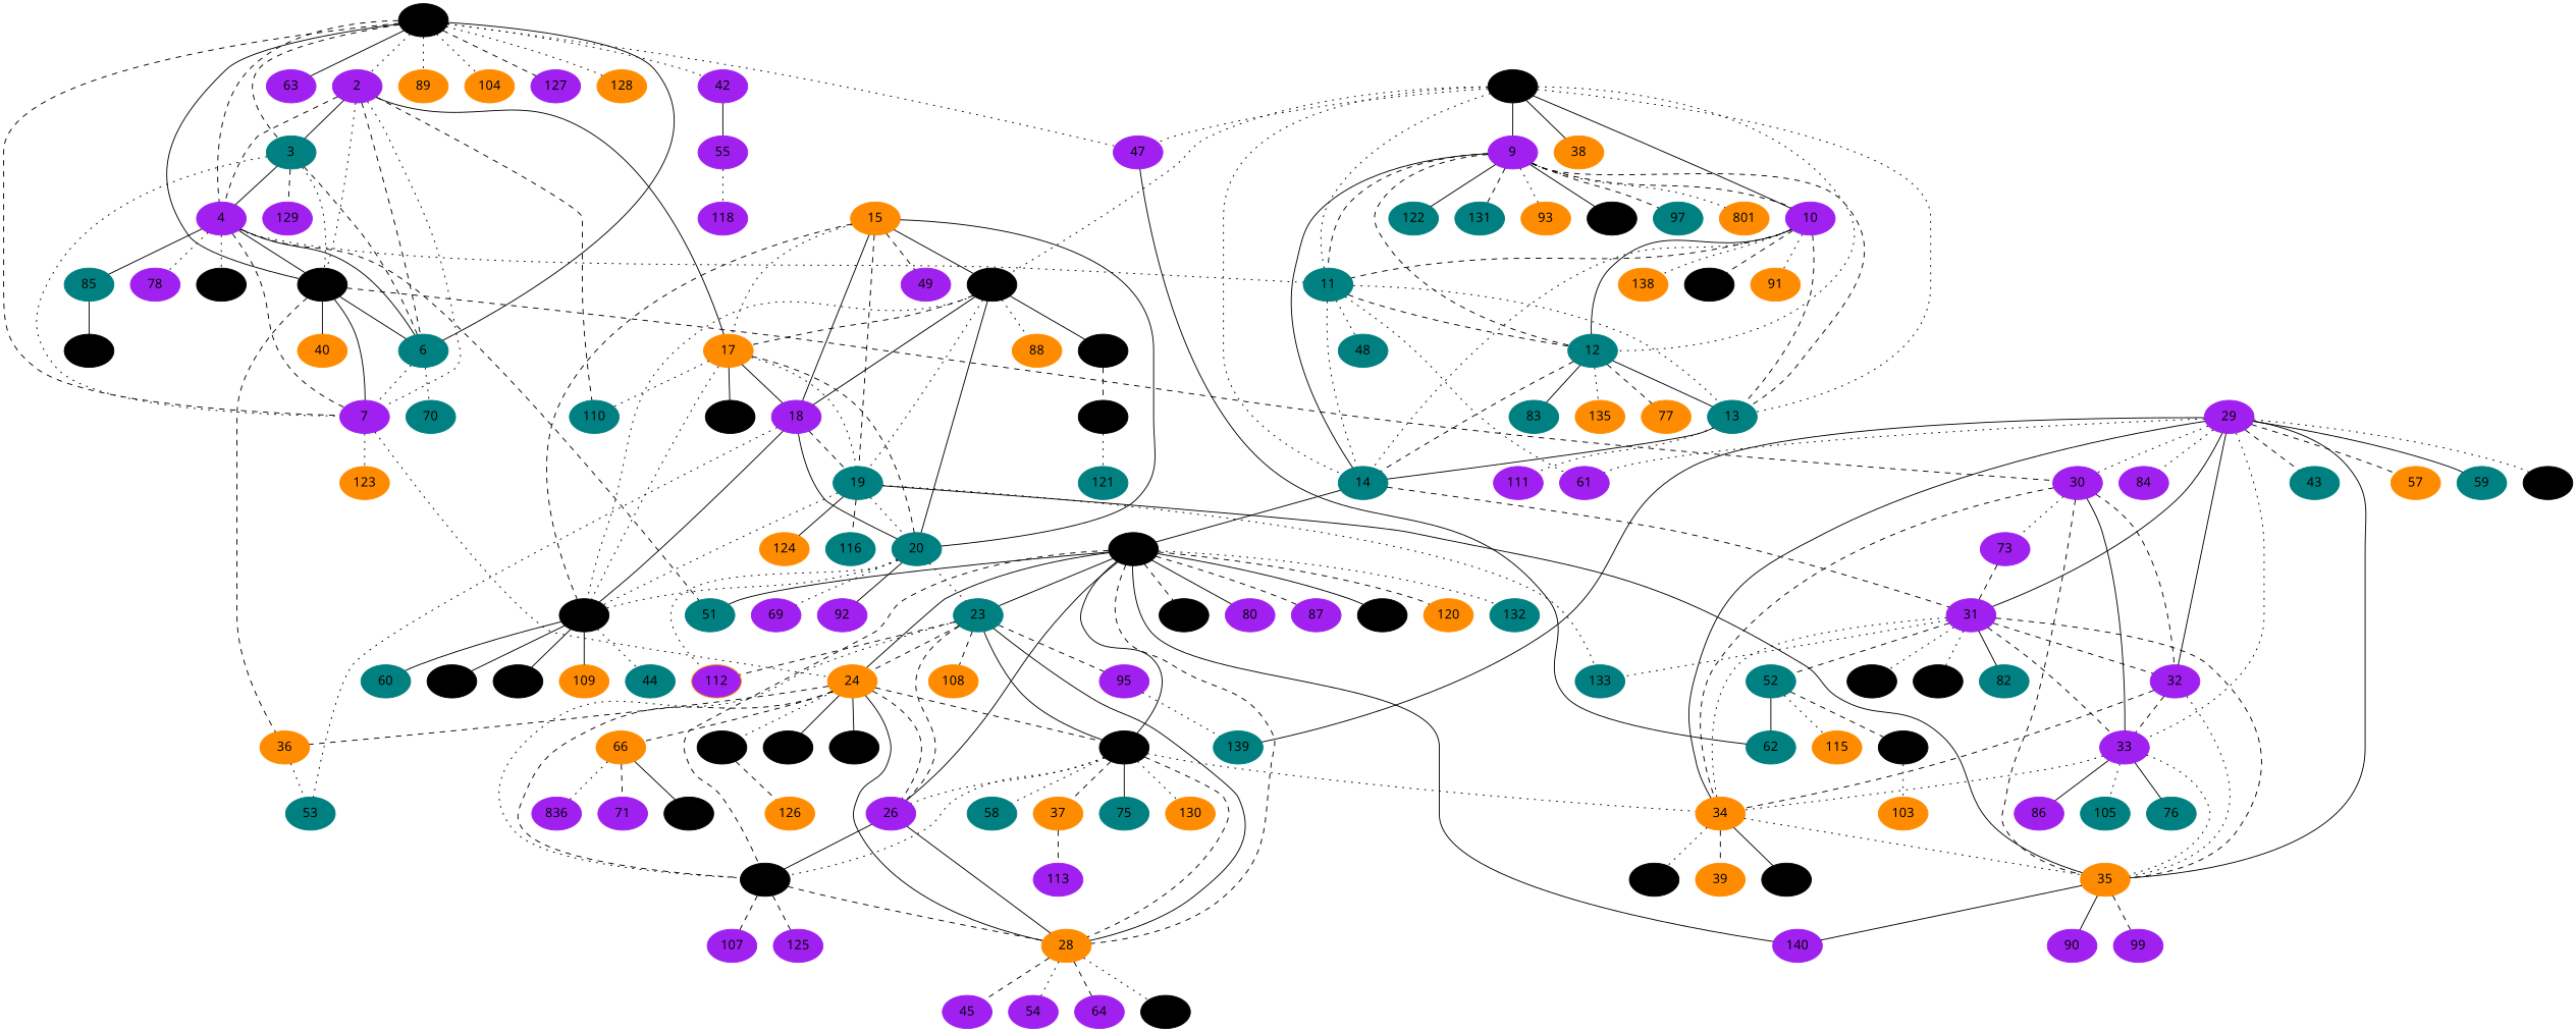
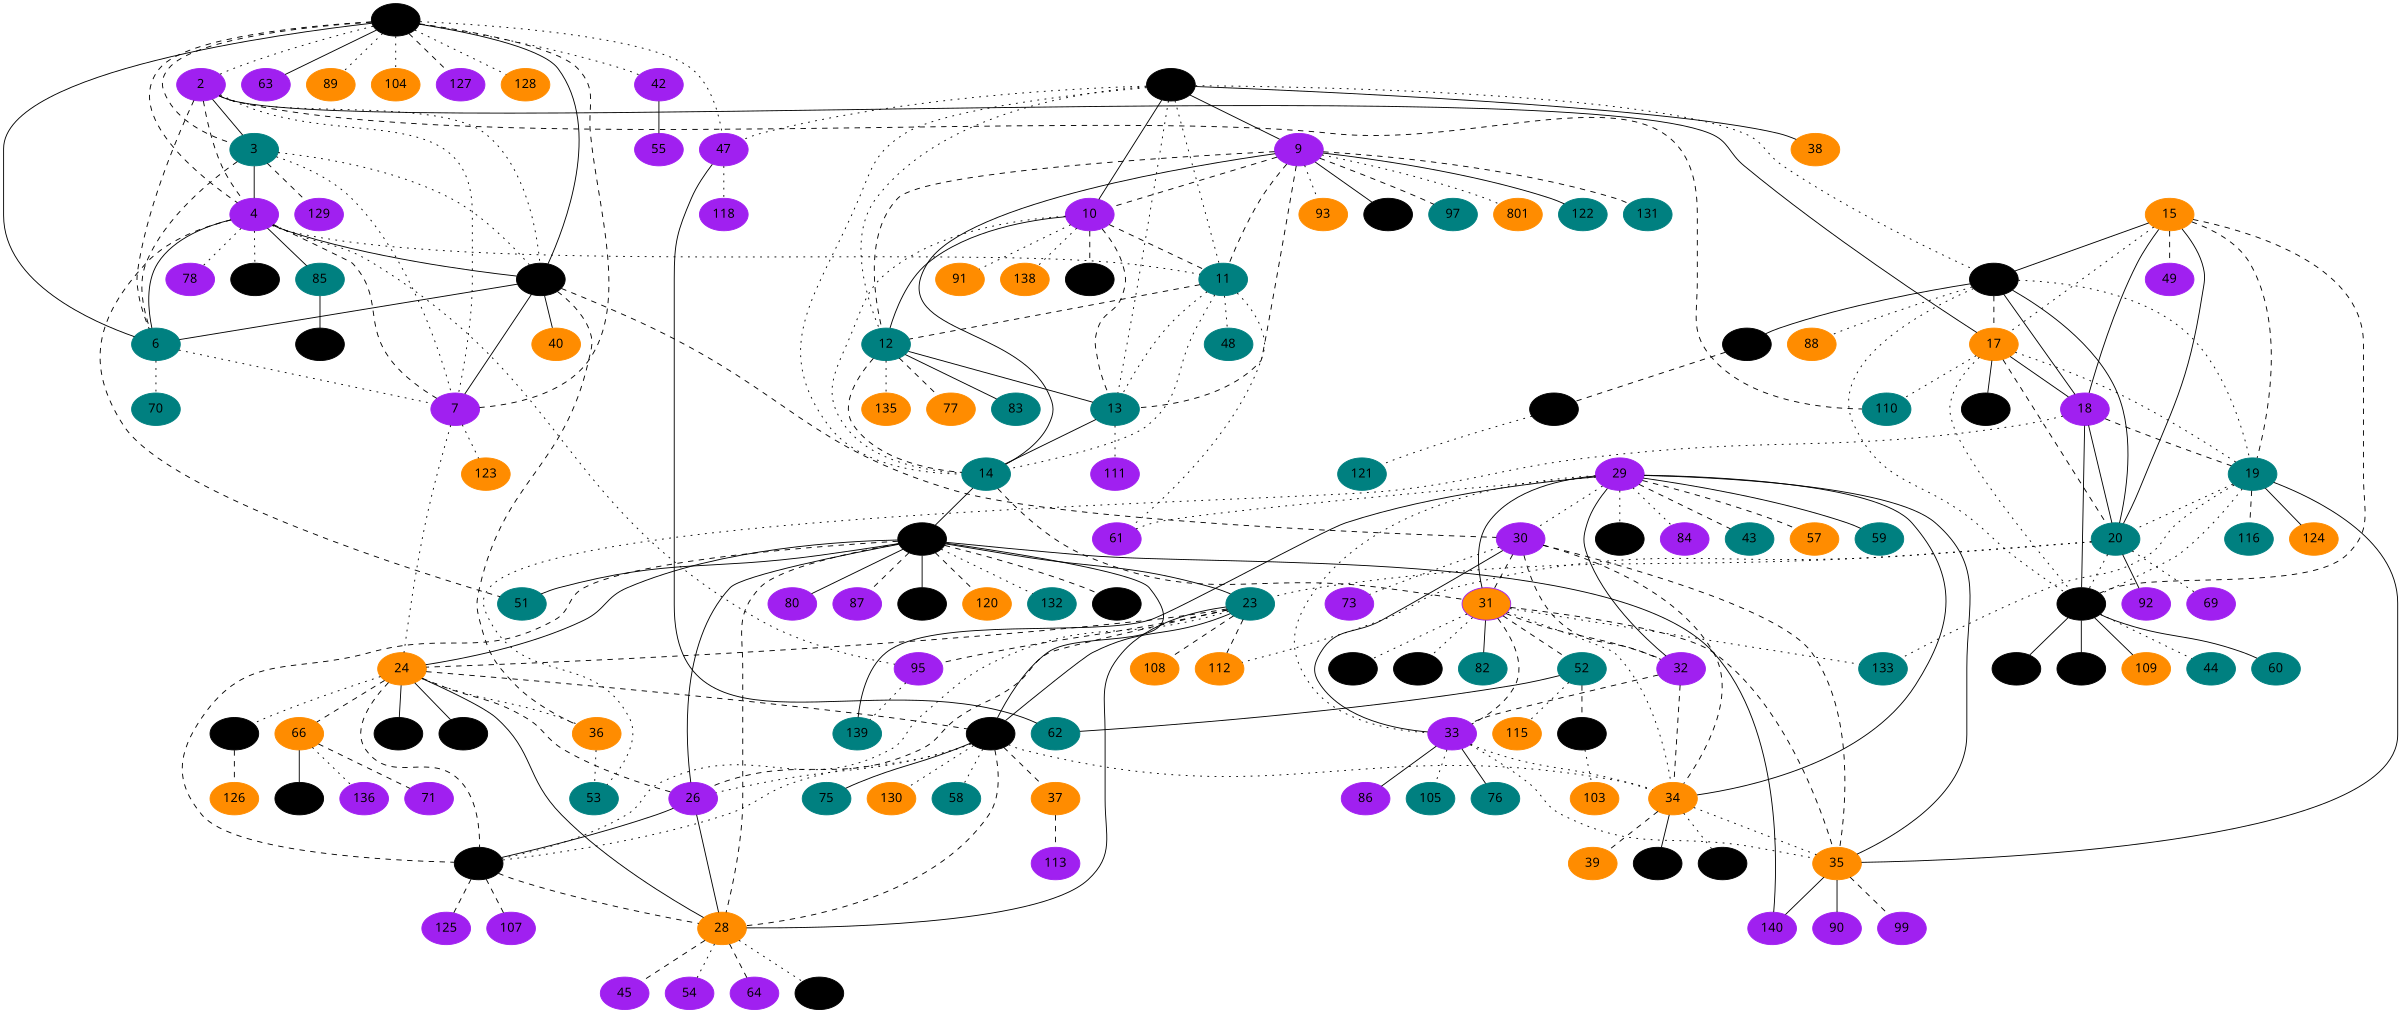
  graph {
    fontname="Noto Sans"
    node [color=purple fontname="Noto Sans" style=filled]
    edge [fontname="Noto Sans" style=dotted]
    1 [color=black]
    2
    3 [color=teal]
    4
    5 [color=black]
    6 [color=teal]
    7
    42
    47
    63
    89 [color=darkorange]
    104 [color=darkorange]
    127
    128 [color=darkorange]
    17 [color=darkorange]
    110 [color=teal]
    129
    11 [color=teal]
    51 [color=teal]
    78
    85 [color=teal]
    95
    117 [color=black]
    30
    36 [color=darkorange]
    40 [color=darkorange]
    70 [color=teal]
    24 [color=darkorange]
    123 [color=darkorange]
    55
    62 [color=teal]
    118
    18
    19 [color=teal]
    20 [color=teal]
    21 [color=black]
    46 [color=black]
    12 [color=teal]
    13 [color=teal]
    14 [color=teal]
    48 [color=teal]
    61
    102 [color=black]
    139 [color=teal]
-   31
+   31 [fillcolor=darkorange]
    35 [color=darkorange]
    34 [color=darkorange]
    32
    33
    73
    53 [color=teal]
    25 [color=black]
    26
    27 [color=black]
    28 [color=darkorange]
    56 [color=black]
    66 [color=darkorange]
    134 [color=black]
    137 [color=black]
    8 [color=black]
    9
    10
    16 [color=black]
    38 [color=darkorange]
    93 [color=darkorange]
    94 [color=black]
    97 [color=teal]
    n68 [color=darkorange label=801]
    122 [color=teal]
    131 [color=teal]
    68 [color=black]
    91 [color=darkorange]
    138 [color=darkorange]
    77 [color=darkorange]
    83 [color=teal]
    135 [color=darkorange]
    111
    22 [color=black]
    50 [color=black]
    88 [color=darkorange]
    23 [color=teal]
    41 [color=black]
    80
    87
    100 [color=black]
    120 [color=darkorange]
    132 [color=teal]
    140
    133 [color=teal]
    52 [color=teal]
    72 [color=black]
    82 [color=teal]
    106 [color=black]
    15 [color=darkorange]
    49
    116 [color=teal]
    124 [color=darkorange]
    69
    92
-   112 [color=darkorange fillcolor=purple]
+   112 [color=darkorange]
    44 [color=teal]
    60 [color=teal]
    65 [color=black]
    81 [color=black]
    109 [color=darkorange]
    114 [color=black]
    90
    99
    108 [color=darkorange]
    37 [color=darkorange]
    58 [color=teal]
    75 [color=teal]
    130 [color=darkorange]
    107
    125
    45
    54
    64
    74 [color=black]
    126 [color=darkorange]
    71
    96 [color=black]
-   136 [label=836]
+   136
    39 [color=darkorange]
    79 [color=black]
    119 [color=black]
    113
    29
    43 [color=teal]
    57 [color=darkorange]
    59 [color=teal]
    67 [color=black]
    84
    76 [color=teal]
    86
    105 [color=teal]
    98 [color=black]
    115 [color=darkorange]
    121 [color=teal]
    103 [color=darkorange]
    1 -- 2
    1 -- 3 [style=dashed]
    1 -- 4 [style=dashed]
    1 -- 5 [style=solid]
    1 -- 6 [style=solid]
    1 -- 7 [style=dashed]
    1 -- 42
    1 -- 47
    1 -- 63 [style=solid]
    1 -- 89
    1 -- 104
    1 -- 127 [style=dashed]
    1 -- 128
    2 -- 3 [style=solid]
    2 -- 4 [style=dashed]
    2 -- 5
    2 -- 6 [style=dashed]
    2 -- 7
    2 -- 17 [style=solid]
    2 -- 110 [style=dashed]
    3 -- 4 [style=solid]
    3 -- 5
    3 -- 6 [style=dashed]
    3 -- 7
    3 -- 129 [style=dashed]
    4 -- 5 [style=solid]
    4 -- 6 [style=solid]
    4 -- 7 [style=dashed]
    4 -- 11
    4 -- 51 [style=dashed]
    4 -- 78
    4 -- 85 [style=solid]
+   4 -- 95
    4 -- 117
    5 -- 6 [style=solid]
    5 -- 7 [style=solid]
    5 -- 30 [style=dashed]
    5 -- 36 [style=dashed]
    5 -- 40 [style=solid]
    6 -- 7
    6 -- 70
    7 -- 24
    7 -- 123
    42 -- 55 [style=solid]
    47 -- 62 [style=solid]
-   55 -- 118
+   47 -- 118
    17 -- 110
    17 -- 18 [style=solid]
    17 -- 19
    17 -- 20 [style=dashed]
    17 -- 21
    17 -- 46 [style=solid]
    11 -- 12 [style=dashed]
    11 -- 13
    11 -- 14
    11 -- 48
    11 -- 61
    85 -- 102 [style=solid]
    95 -- 139
-   73 -- 31 [style=dashed]
+   30 -- 31 [style=dashed]
    30 -- 35 [style=dashed]
    30 -- 34 [style=dashed]
    30 -- 32 [style=dashed]
    30 -- 33 [style=solid]
    30 -- 73
    36 -- 53
-   24 -- 36 [style=dashed]
+   24 -- 36
    24 -- 25 [style=dashed]
    24 -- 26 [style=dashed]
    24 -- 27 [style=dashed]
    24 -- 28 [style=solid]
    24 -- 56
    24 -- 66 [style=dashed]
    24 -- 134 [style=solid]
    24 -- 137 [style=solid]
    18 -- 19 [style=dashed]
    18 -- 20 [style=solid]
    18 -- 21 [style=solid]
    18 -- 53
    19 -- 20
    19 -- 21
    19 -- 35 [style=solid]
    19 -- 133
    19 -- 116 [style=dashed]
    19 -- 124 [style=solid]
    20 -- 21
    20 -- 23
    20 -- 69
    20 -- 92 [style=solid]
    20 -- 112
    21 -- 44
    21 -- 60 [style=solid]
    21 -- 65 [style=solid]
    21 -- 81 [style=solid]
    21 -- 109 [style=solid]
    12 -- 13 [style=solid]
    12 -- 14 [style=dashed]
    12 -- 77 [style=dashed]
    12 -- 83 [style=solid]
    12 -- 135
    13 -- 14 [style=solid]
    13 -- 111
    14 -- 31 [style=dashed]
    14 -- 22 [style=solid]
    31 -- 35 [style=dashed]
    31 -- 34
    31 -- 32 [style=dashed]
    31 -- 33 [style=dashed]
    31 -- 133
    31 -- 52 [style=dashed]
    31 -- 72
    31 -- 82 [style=solid]
    31 -- 106
    35 -- 140 [style=solid]
    35 -- 90 [style=solid]
    35 -- 99 [style=dashed]
    34 -- 35
    34 -- 39 [style=dashed]
    34 -- 79 [style=solid]
    34 -- 119
-   32 -- 35
    32 -- 34 [style=dashed]
    32 -- 33 [style=dashed]
    33 -- 35
    33 -- 34
    33 -- 76 [style=solid]
    33 -- 86 [style=solid]
    33 -- 105
    25 -- 34
    25 -- 26
    25 -- 27
    25 -- 28 [style=dashed]
    25 -- 37 [style=dashed]
    25 -- 58
    25 -- 75 [style=solid]
    25 -- 130
    26 -- 27 [style=solid]
    26 -- 28 [style=solid]
    27 -- 28 [style=dashed]
    27 -- 107 [style=dashed]
    27 -- 125 [style=dashed]
    28 -- 45 [style=dashed]
    28 -- 54
    28 -- 64 [style=dashed]
    28 -- 74
    56 -- 126 [style=dashed]
    66 -- 71 [style=dashed]
    66 -- 96 [style=solid]
    66 -- 136
    8 -- 47
    8 -- 11
    8 -- 12
    8 -- 13
    8 -- 14
    8 -- 9 [style=solid]
    8 -- 10 [style=solid]
    8 -- 16
    8 -- 38 [style=solid]
    9 -- 11 [style=dashed]
    9 -- 12 [style=dashed]
    9 -- 13 [style=dashed]
    9 -- 14 [style=solid]
    9 -- 10 [style=dashed]
    9 -- 93
    9 -- 94 [style=solid]
    9 -- 97 [style=dashed]
    9 -- n68
    9 -- 122 [style=solid]
    9 -- 131 [style=dashed]
    10 -- 11 [style=dashed]
    10 -- 12 [style=solid]
    10 -- 13 [style=dashed]
    10 -- 14
    10 -- 68 [style=dashed]
    10 -- 91
    10 -- 138
    16 -- 17 [style=dashed]
    16 -- 18 [style=solid]
    16 -- 19
    16 -- 20 [style=solid]
    16 -- 21
    16 -- 50 [style=solid]
    16 -- 88
    22 -- 51 [style=solid]
    22 -- 24 [style=solid]
    22 -- 25 [style=solid]
    22 -- 26 [style=solid]
    22 -- 27 [style=dashed]
    22 -- 28 [style=dashed]
    22 -- 23 [style=solid]
    22 -- 41 [style=dashed]
    22 -- 80 [style=solid]
    22 -- 87 [style=dashed]
    22 -- 100 [style=solid]
    22 -- 120 [style=dashed]
    22 -- 132
    22 -- 140 [style=solid]
    50 -- 114 [style=dashed]
    23 -- 95 [style=dashed]
    23 -- 24 [style=dashed]
    23 -- 25 [style=solid]
    23 -- 26 [style=dashed]
    23 -- 27
    23 -- 28 [style=solid]
    23 -- 112 [style=dashed]
    23 -- 108 [style=dashed]
    52 -- 62 [style=solid]
    52 -- 98 [style=dashed]
    52 -- 115
    15 -- 17
    15 -- 18 [style=solid]
    15 -- 19 [style=dashed]
    15 -- 20 [style=solid]
    15 -- 21 [style=dashed]
    15 -- 16 [style=solid]
    15 -- 49 [style=dashed]
    114 -- 121
    37 -- 113 [style=dashed]
    29 -- 30
    29 -- 61
    29 -- 139 [style=solid]
    29 -- 31 [style=solid]
    29 -- 35 [style=solid]
    29 -- 34 [style=solid]
    29 -- 32 [style=solid]
    29 -- 33
    29 -- 43 [style=dashed]
    29 -- 57 [style=dashed]
    29 -- 59 [style=solid]
    29 -- 67
    29 -- 84
    98 -- 103
  }
